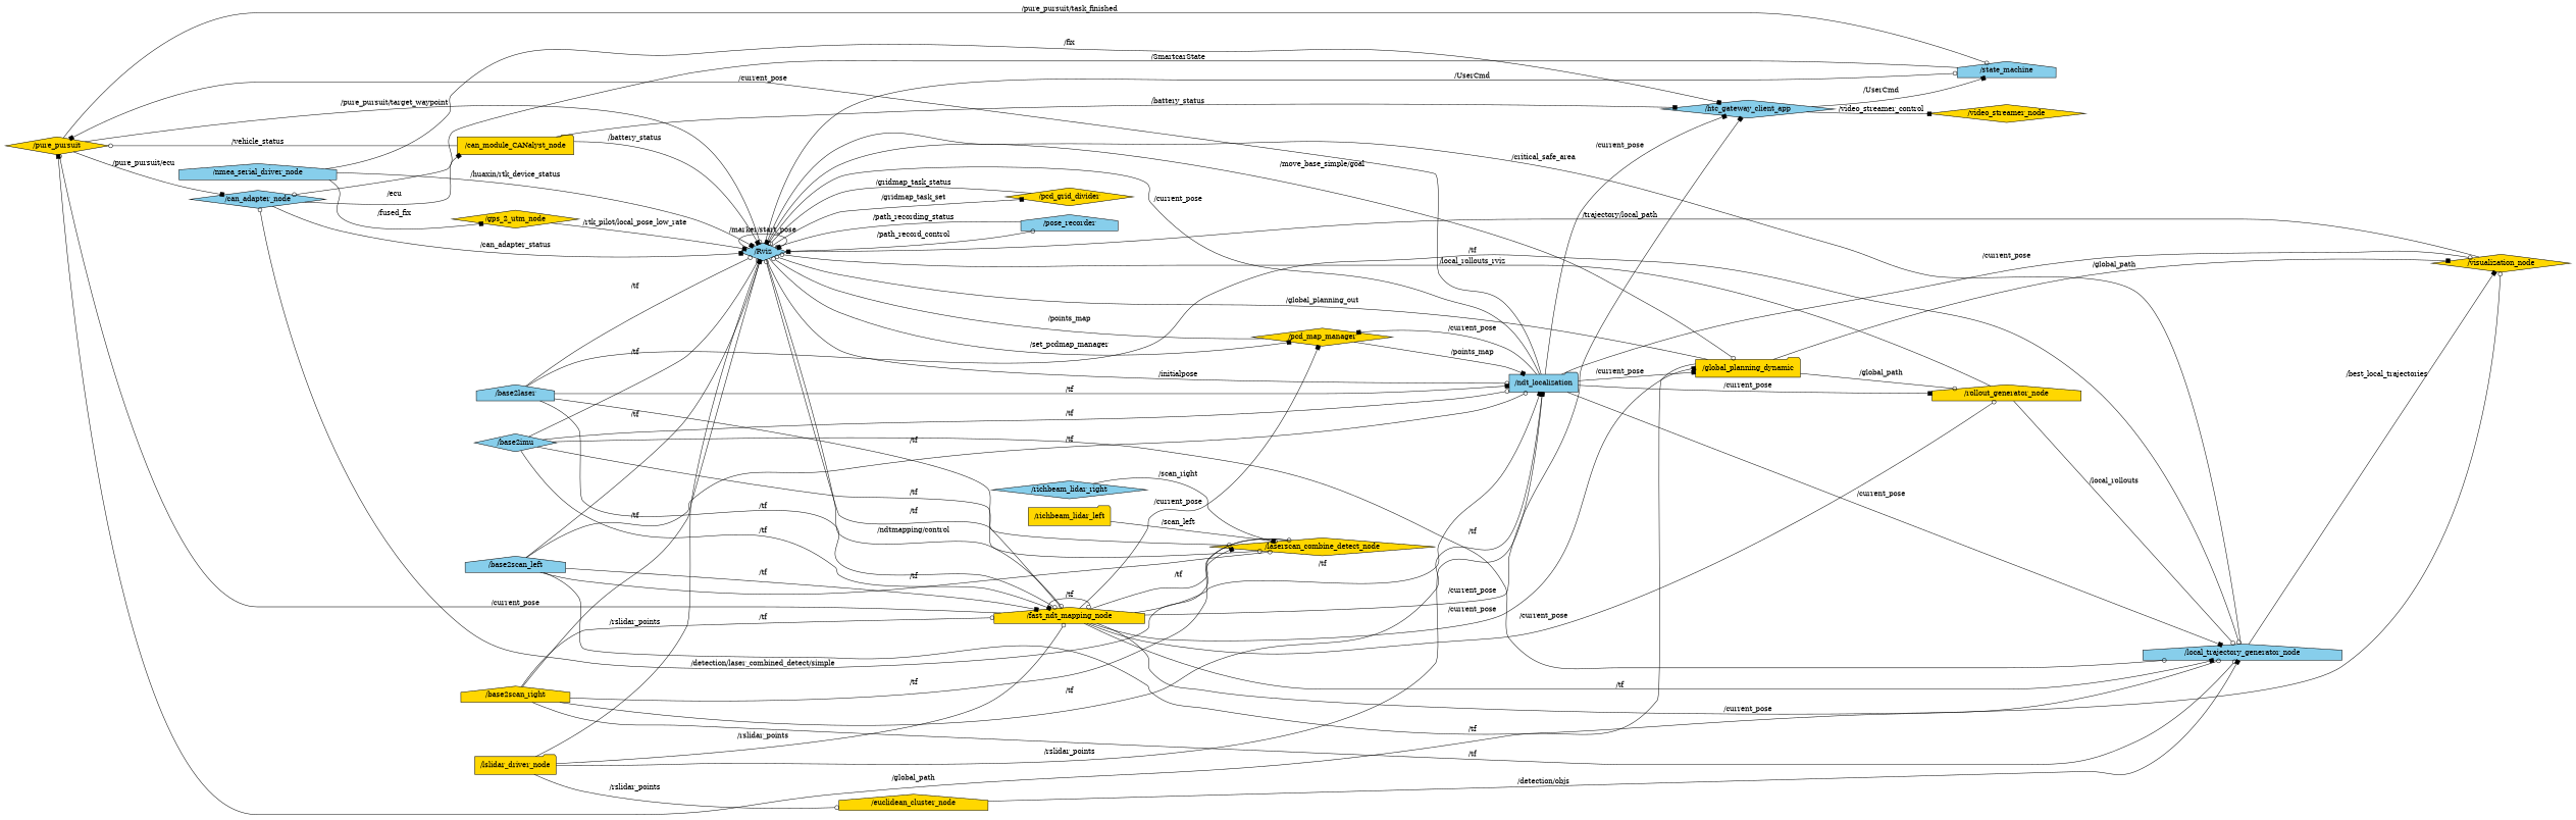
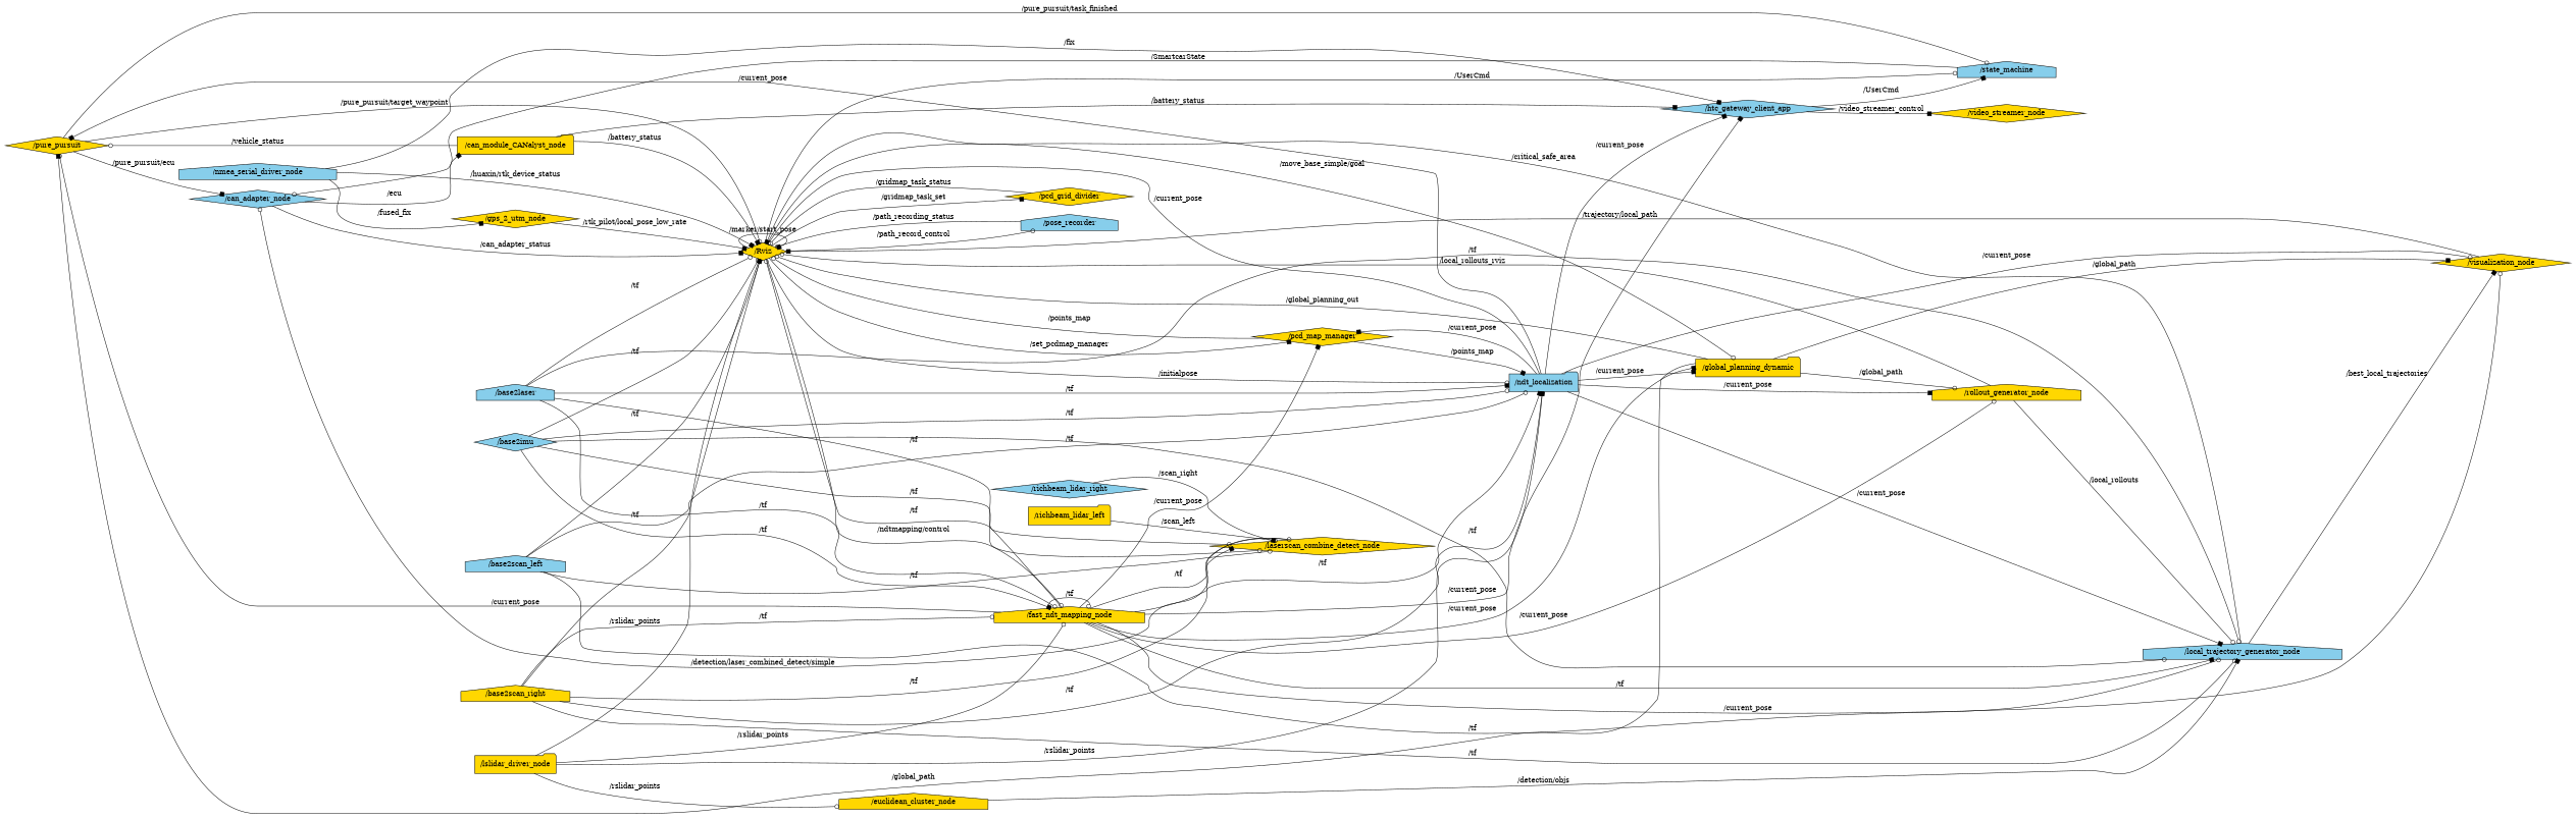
  digraph {
    compound=True
    rank=same
    rankdir=LR
    ranksep=0.2
    node [fillcolor=gold shape=diamond style=filled]
    edge [arrowhead=odot penwidth=1]
    n1 [height=0.5 label="/pure_pursuit" width=1.6068]
    n2 [fillcolor=skyblue height=0.5 label="/can_adapter_node" width=2.1484]
-   n3 [fillcolor=skyblue height=0.5 label="/Rviz" width=0.83048]
+   n3 [height=0.5 label="/Rviz" width=0.83048]
    n4 [fillcolor=skyblue height=0.5 label="/state_machine" shape=house width=1.7693]
    n5 [height=0.5 label="/can_module_CANalyst_node" shape=folder width=3.2678]
    n6 [height=0.5 label="/global_planning_dynamic" shape=folder width=2.9247]
    n7 [height=0.5 label="/pcd_map_manager" width=2.2567]
    n8 [fillcolor=skyblue height=0.5 label="/ndt_localization" shape=folder width=1.9318]
    n9 [height=0.5 label="/fast_ndt_mapping_node" shape=house width=2.7442]
    n10 [height=0.5 label="/pcd_grid_divider" width=2.0401]
    n11 [fillcolor=skyblue height=0.5 label="/pose_recorder" shape=house width=1.7512]
    n12 [fillcolor=skyblue height=0.5 label="/htc_gateway_client_app" width=2.7442]
    n13 [height=0.5 label="/rollout_generator_node" shape=house width=2.6539]
    n14 [height=0.5 label="/visualization_node" width=2.2026]
    n15 [fillcolor=skyblue height=0.5 label="/local_trajectory_generator_node" shape=house width=3.5386]
    n16 [height=0.5 label="/laserscan_combine_detect_node" width=3.5386]
    n17 [height=0.5 label="/richbeam_lidar_left" shape=folder width=2.3109]
    n18 [height=0.5 label="/video_streamer_node" width=2.4734]
    n19 [fillcolor=skyblue height=0.5 label="/base2laser" shape=house width=1.3902]
    n20 [height=0.5 label="/lslidar_driver_node" shape=folder width=2.2748]
    n21 [height=0.5 label="/euclidean_cluster_node" shape=house width=2.672]
    n22 [fillcolor=skyblue height=0.5 label="/base2imu" width=1.3179]
    n23 [fillcolor=skyblue height=0.5 label="/nmea_serial_driver_node" shape=house width=2.8525]
    n24 [height=0.5 label="/gps_2_utm_node" width=2.0582]
    n25 [fillcolor=skyblue height=0.5 label="/base2scan_left" shape=house width=1.8054]
    n26 [height=0.5 label="/base2scan_right" shape=house width=1.9318]
    n27 [fillcolor=skyblue height=0.5 label="/richbeam_lidar_right" width=2.4373]
    n1 -> n2 [arrowhead=box label="/pure_pursuit/ecu"]
    n1 -> n3 [label="/pure_pursuit/target_waypoint"]
    n1 -> n4 [label="/pure_pursuit/task_finished"]
    n2 -> n3 [arrowhead=box label="/can_adapter_status"]
    n2 -> n5 [arrowhead=box label="/ecu"]
    n3 -> n3 [arrowhead=box label="/marker/start_pose"]
    n3 -> n4 [label="/UserCmd"]
    n3 -> n6 [label="/move_base_simple/goal"]
    n3 -> n7 [arrowhead=box label="/set_pcdmap_manager"]
    n3 -> n8 [label="/initialpose"]
    n3 -> n9 [label="/ndtmapping/control"]
    n3 -> n10 [arrowhead=box label="/gridmap_task_set"]
    n3 -> n11 [label="/path_record_control"]
    n4 -> n2 [label="/SmartcarState"]
    n5 -> n1 [label="/vehicle_status"]
    n5 -> n3 [arrowhead=box label="/battery_status"]
    n5 -> n12 [arrowhead=box label="/battery_status"]
    n6 -> n1 [arrowhead=box label="/global_path"]
    n6 -> n3 [label="/global_planning_out"]
    n6 -> n13 [label="/global_path"]
    n6 -> n14 [arrowhead=box label="/global_path"]
    n7 -> n3 [label="/points_map"]
    n7 -> n8 [arrowhead=box label="/points_map"]
    n8 -> n1 [arrowhead=box label="/current_pose"]
    n8 -> n3 [label="/current_pose"]
    n8 -> n6 [arrowhead=box label="/current_pose"]
    n8 -> n7 [arrowhead=box label="/current_pose"]
    n8 -> n12 [arrowhead=box label="/current_pose"]
    n8 -> n13 [arrowhead=box label="/current_pose"]
    n8 -> n14 [label="/current_pose"]
    n8 -> n15 [arrowhead=box label="/current_pose"]
    n9 -> n1 [label="/current_pose"]
    n9 -> n3 [label="/tf"]
    n9 -> n6 [arrowhead=box label="/current_pose"]
    n9 -> n7 [arrowhead=box label="/current_pose"]
    n9 -> n8 [arrowhead=box label="/tf"]
    n9 -> n9 [label="/tf"]
    n9 -> n12 [arrowhead=box label="/current_pose"]
    n9 -> n13 [label="/current_pose"]
    n9 -> n14 [label="/current_pose"]
    n9 -> n15 [arrowhead=box label="/tf"]
    n9 -> n16 [arrowhead=box label="/tf"]
    n10 -> n3 [label="/gridmap_task_status"]
    n11 -> n3 [label="/path_recording_status"]
    n12 -> n4 [arrowhead=box label="/UserCmd"]
    n12 -> n18 [arrowhead=box label="/video_streamer_control"]
    n13 -> n3 [label="/local_rollouts_rviz"]
    n13 -> n15 [label="/local_rollouts"]
    n14 -> n3 [arrowhead=box label="/trajectory/local_path"]
    n15 -> n3 [arrowhead=box label="/critical_safe_area"]
    n15 -> n14 [arrowhead=box label="/best_local_trajectories"]
    n16 -> n2 [label="/detection/laser_combined_detect/simple"]
    n17 -> n16 [label="/scan_left"]
    n19 -> n3 [label="/tf"]
    n19 -> n8 [arrowhead=box label="/tf"]
    n19 -> n9 [label="/tf"]
    n19 -> n15 [label="/tf"]
    n19 -> n16 [label="/tf"]
    n20 -> n3 [label="/rslidar_points"]
    n20 -> n8 [arrowhead=box label="/rslidar_points"]
    n20 -> n9 [label="/rslidar_points"]
    n20 -> n21 [label="/rslidar_points"]
    n21 -> n15 [arrowhead=box label="/detection/objs"]
    n22 -> n3 [label="/tf"]
    n22 -> n8 [label="/tf"]
    n22 -> n9 [arrowhead=box label="/tf"]
    n22 -> n15 [label="/tf"]
    n22 -> n16 [label="/tf"]
    n23 -> n3 [arrowhead=box label="/huaxin/rtk_device_status"]
    n23 -> n12 [arrowhead=box label="/fix"]
    n23 -> n24 [arrowhead=box label="/fused_fix"]
    n24 -> n3 [arrowhead=box label="/rtk_pilot/local_pose_low_rate"]
    n25 -> n3 [arrowhead=box label="/tf"]
    n25 -> n8 [label="/tf"]
-   n25 -> n9 [arrowhead=box label="/tf"]
    n25 -> n15 [label="/tf"]
    n25 -> n16 [label="/tf"]
    n26 -> n3 [label="/tf"]
    n26 -> n8 [arrowhead=box label="/tf"]
    n26 -> n9 [label="/tf"]
    n26 -> n15 [label="/tf"]
    n26 -> n16 [label="/tf"]
    n27 -> n16 [arrowhead=box label="/scan_right"]
  }
